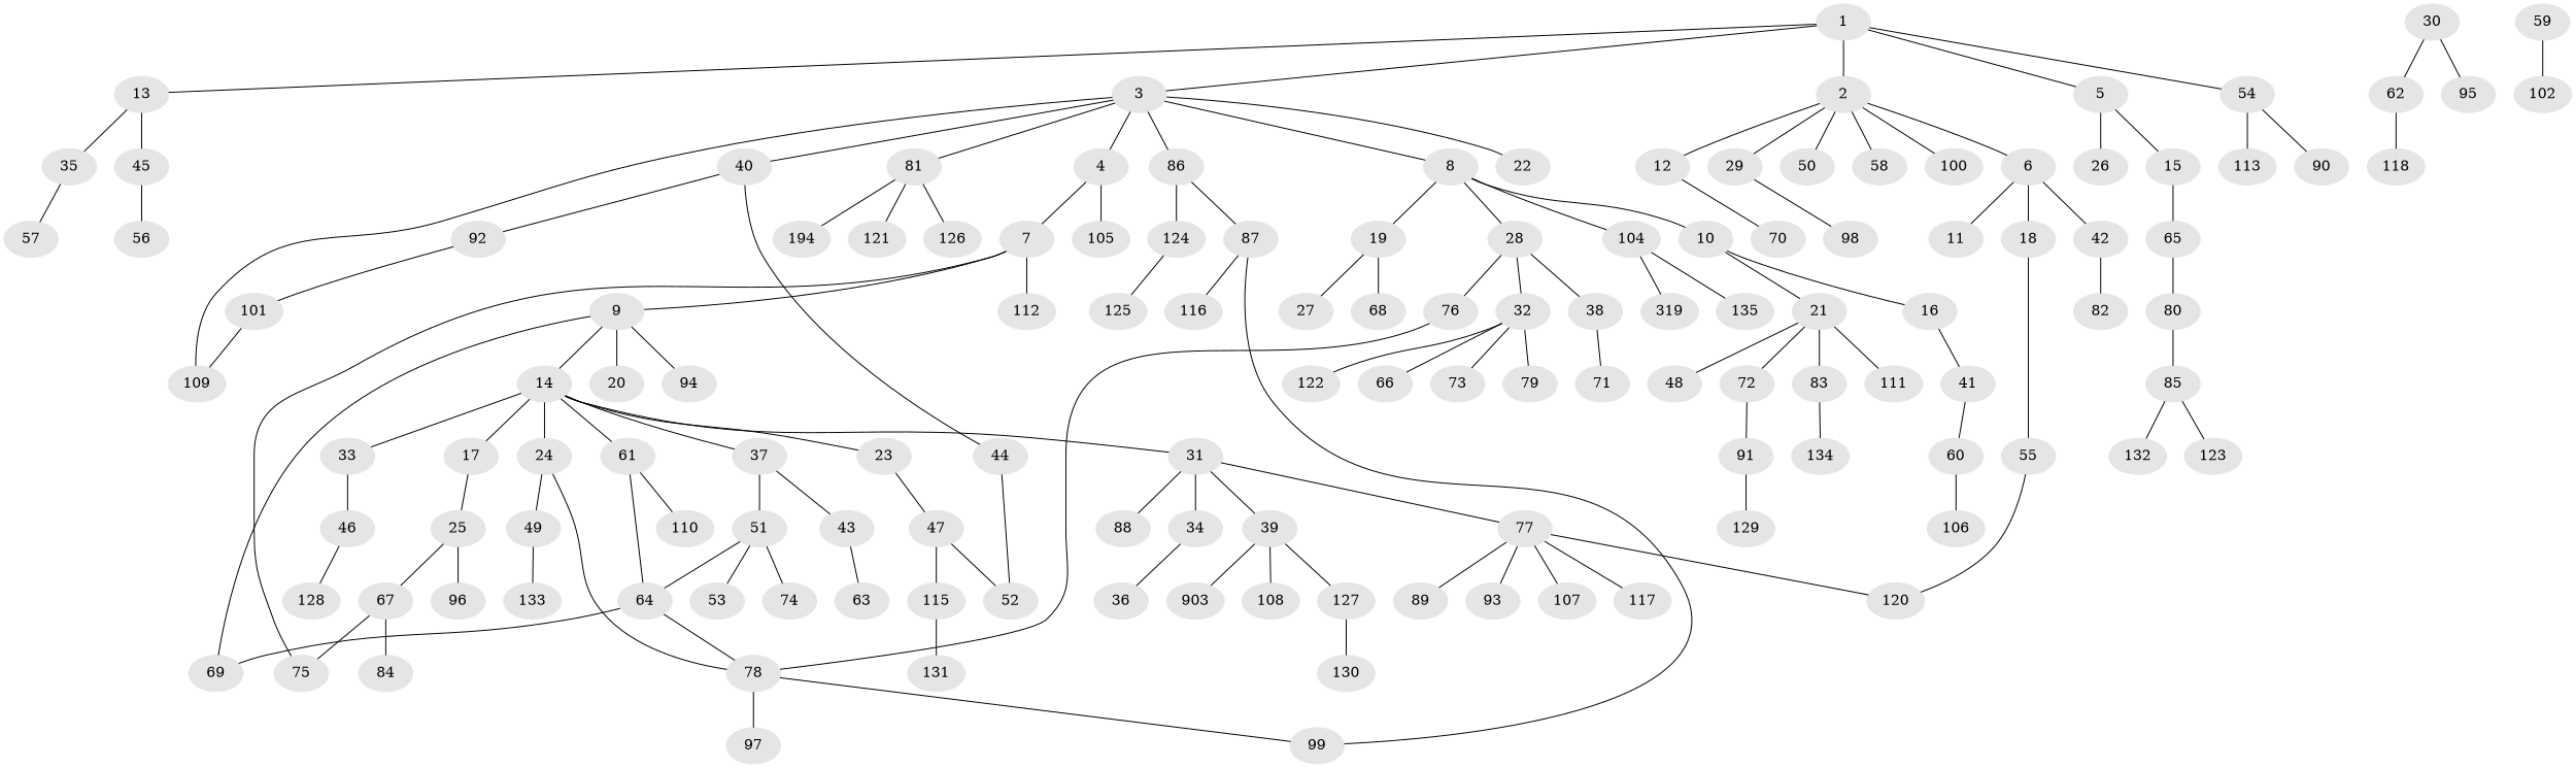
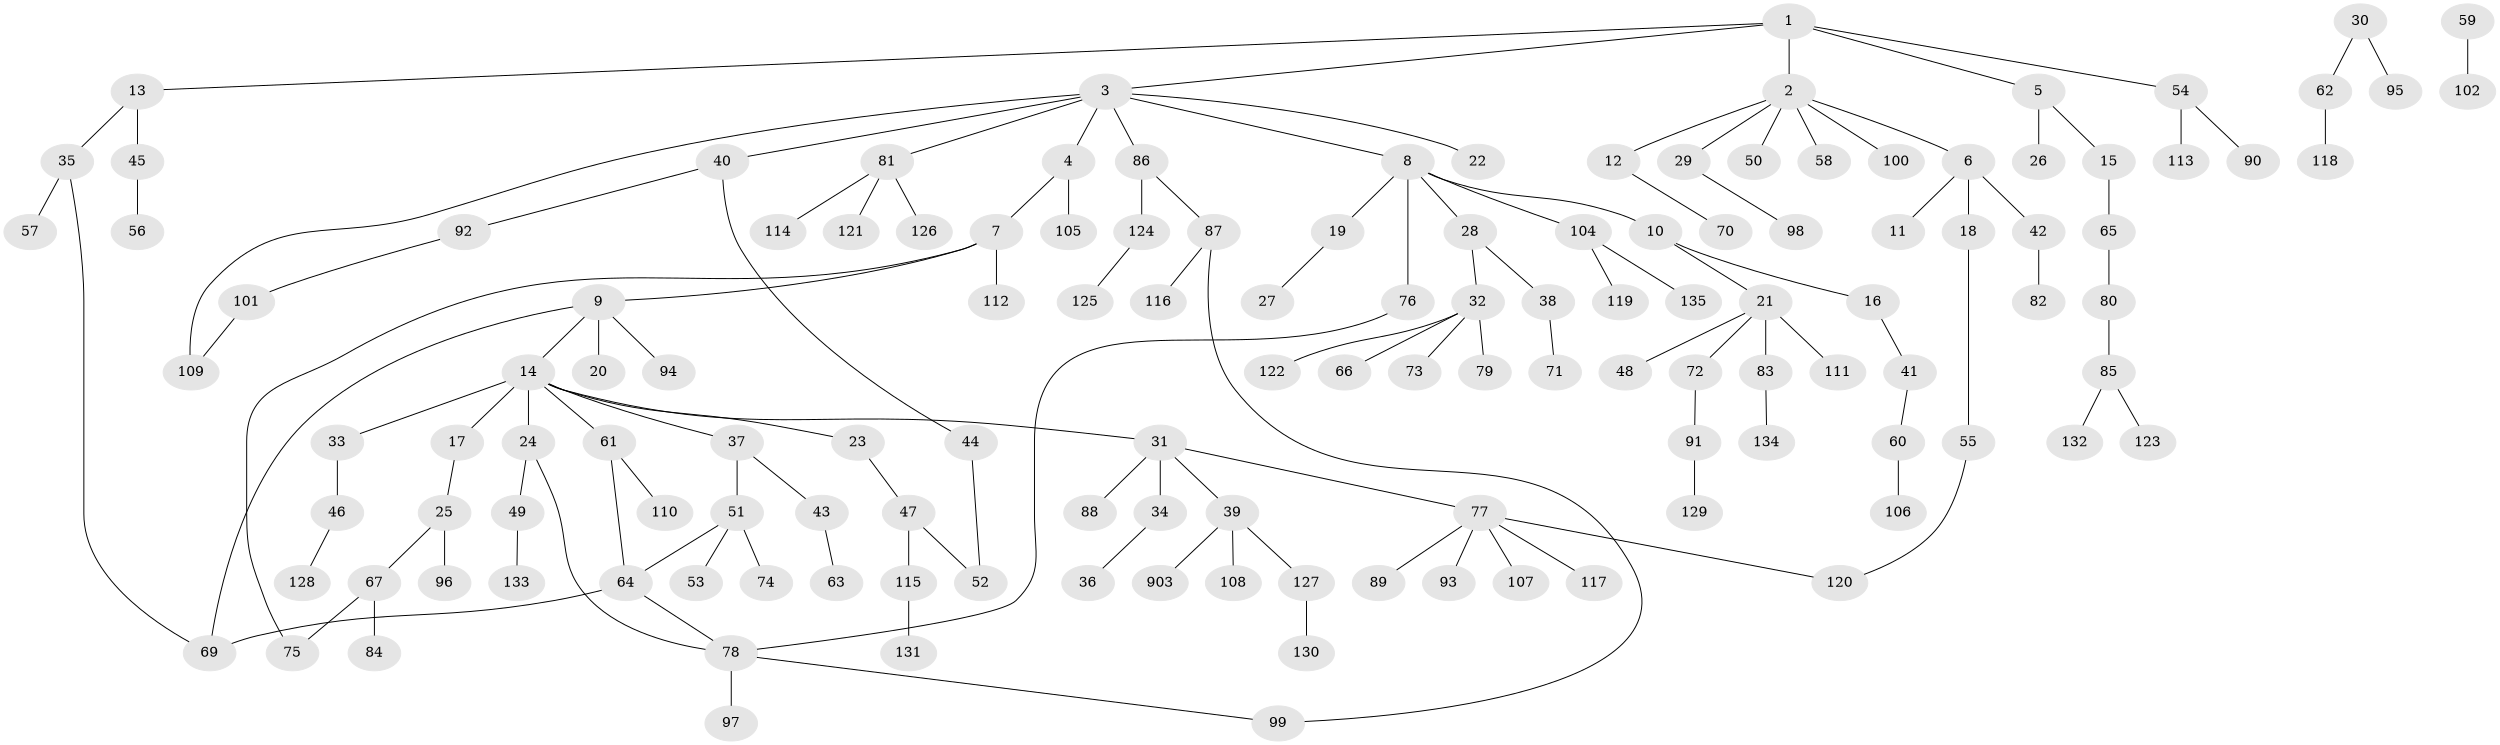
  graph {
    node [color=gray90 style=filled]
    1
    2
    3
    5
    13
    54
    6
    12
    29
    50
    58
    100
    4
    8
    22
    40
    81
    86
    109
    15
    26
    35
    45
    90
    113
    11
    18
    42
    70
    98
    7
    105
    10
    19
    28
    104
    44
    92
-   114 [label=194]
+   114
    121
    126
    87
    124
    9
    75
    112
    65
    55
    82
    14
    20
    69
    94
    16
    21
    27
-   68
    32
    38
    76
-   119 [label=319]
+   119
    135
    17
    23
    24
    31
    33
    37
    61
    41
    48
    72
    83
    111
    57
    56
    25
    47
    49
    78
    34
    39
    77
    88
    46
    43
    51
    64
    110
    80
    60
    67
    96
    120
    91
    134
    52
    115
    30
    62
    95
    133
    59
    102
    97
    99
    84
    66
    73
    79
    122
    71
    118
    36
    n115 [label=903]
    108
    127
    89
    93
    107
    117
    128
    63
    53
    74
    130
    101
    106
    131
    85
    129
    123
    132
    116
    125
    1 -- 2
    1 -- 3
    1 -- 5
    1 -- 13
    1 -- 54
    2 -- 6
    2 -- 12
    2 -- 29
    2 -- 50
    2 -- 58
    2 -- 100
    3 -- 4
    3 -- 8
    3 -- 22
    3 -- 40
    3 -- 81
    3 -- 86
    3 -- 109
    5 -- 15
    5 -- 26
    13 -- 35
    13 -- 45
    54 -- 90
    54 -- 113
    6 -- 11
    6 -- 18
    6 -- 42
    12 -- 70
    29 -- 98
    4 -- 7
    4 -- 105
    8 -- 10
    8 -- 19
    8 -- 28
    8 -- 104
    40 -- 44
    40 -- 92
    81 -- 114
    81 -- 121
    81 -- 126
    86 -- 87
    86 -- 124
    15 -- 65
+   35 -- 69
    35 -- 57
    45 -- 56
    18 -- 55
    42 -- 82
    7 -- 9
    7 -- 75
    7 -- 112
    10 -- 16
    10 -- 21
    19 -- 27
-   19 -- 68
    28 -- 32
    28 -- 38
-   28 -- 76
+   8 -- 76
    104 -- 119
    104 -- 135
    44 -- 52
    92 -- 101
    87 -- 99
    87 -- 116
    124 -- 125
    9 -- 14
    9 -- 20
    9 -- 69
    9 -- 94
    65 -- 80
    55 -- 120
    14 -- 17
    14 -- 23
    14 -- 24
    14 -- 31
    14 -- 33
    14 -- 37
    14 -- 61
    16 -- 41
    21 -- 48
    21 -- 72
    21 -- 83
    21 -- 111
    32 -- 66
    32 -- 73
    32 -- 79
    32 -- 122
    38 -- 71
    76 -- 78
    17 -- 25
    23 -- 47
    24 -- 49
    24 -- 78
    31 -- 34
    31 -- 39
    31 -- 77
    31 -- 88
    33 -- 46
    37 -- 43
    37 -- 51
    61 -- 64
    61 -- 110
    41 -- 60
    72 -- 91
    83 -- 134
    25 -- 67
    25 -- 96
    47 -- 52
    47 -- 115
    49 -- 133
    78 -- 97
    78 -- 99
    34 -- 36
    39 -- n115
    39 -- 108
    39 -- 127
    77 -- 120
    77 -- 89
    77 -- 93
    77 -- 107
    77 -- 117
    46 -- 128
    43 -- 63
    51 -- 64
    51 -- 53
    51 -- 74
    64 -- 69
    64 -- 78
    80 -- 85
    60 -- 106
    67 -- 75
    67 -- 84
    91 -- 129
    115 -- 131
    30 -- 62
    30 -- 95
    62 -- 118
    59 -- 102
    127 -- 130
    101 -- 109
    85 -- 123
    85 -- 132
  }
